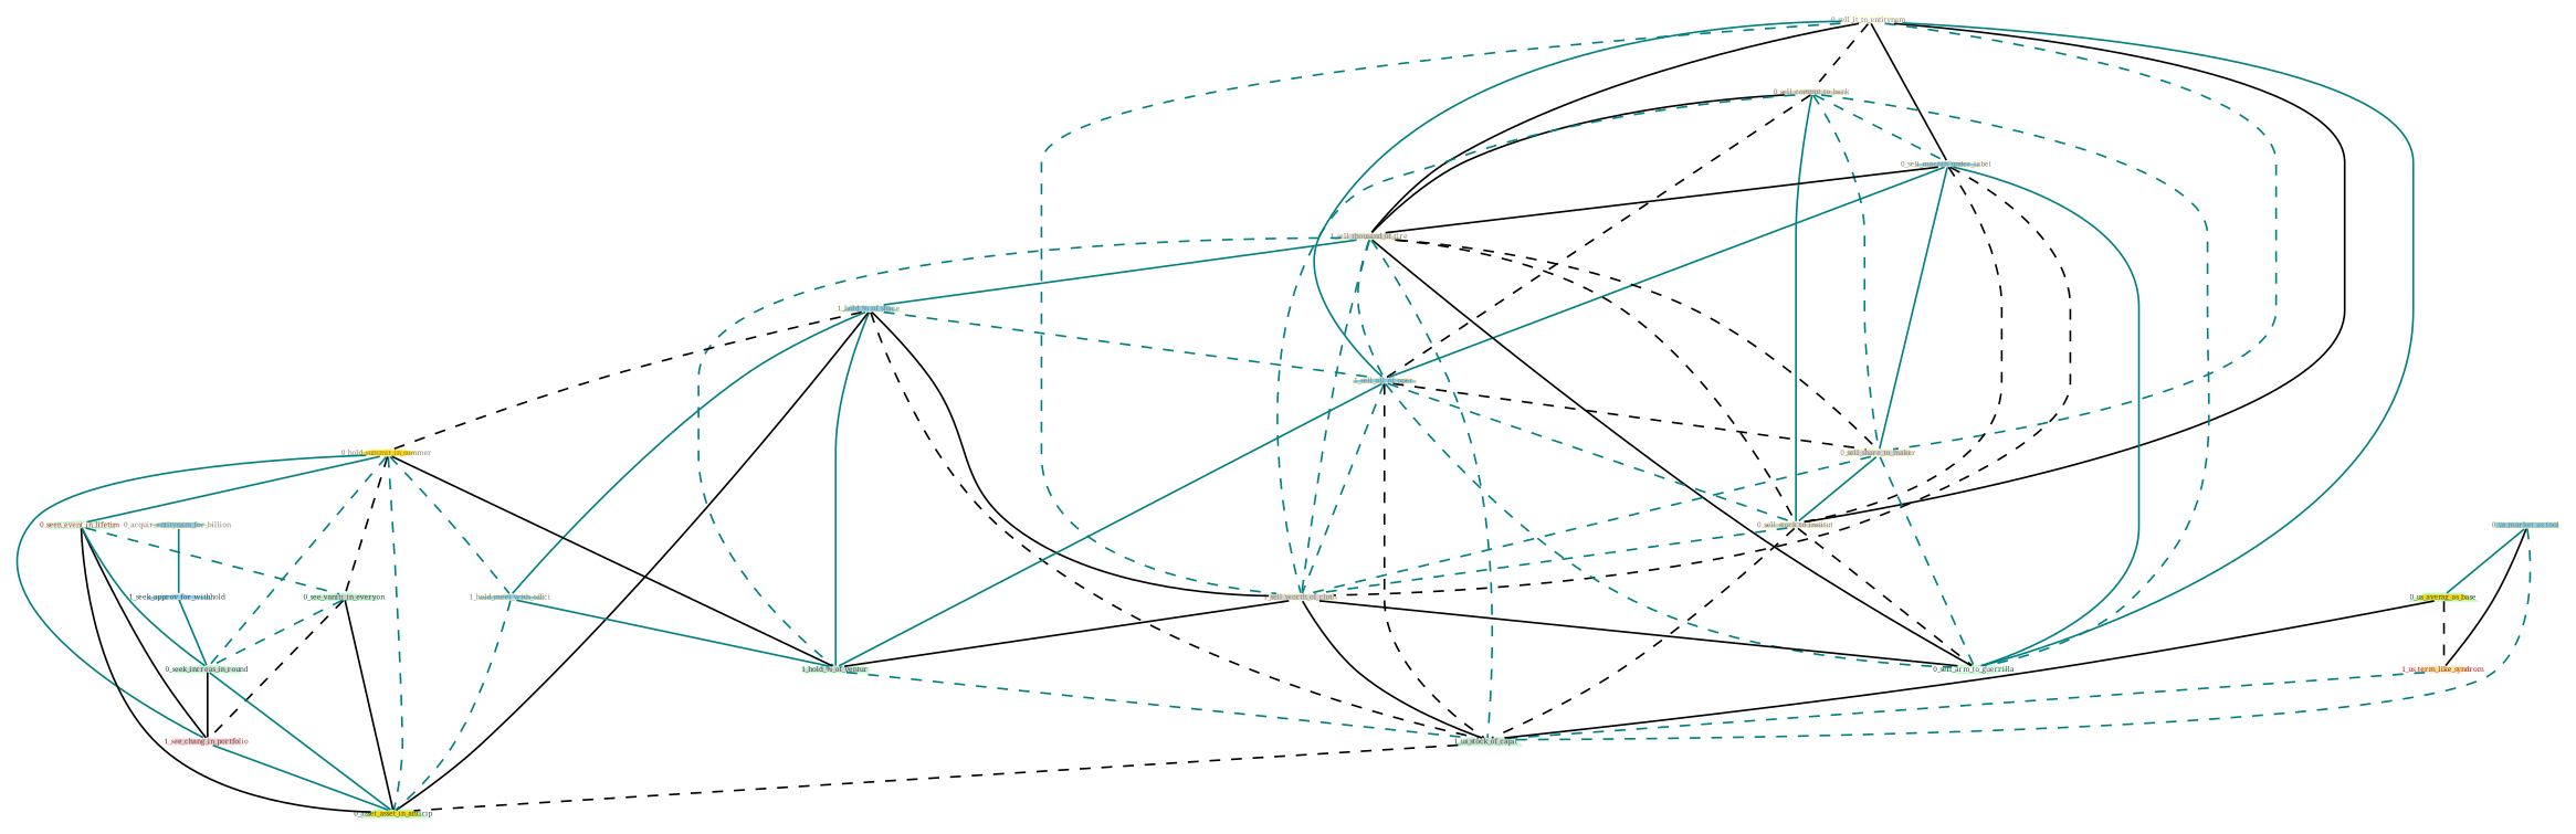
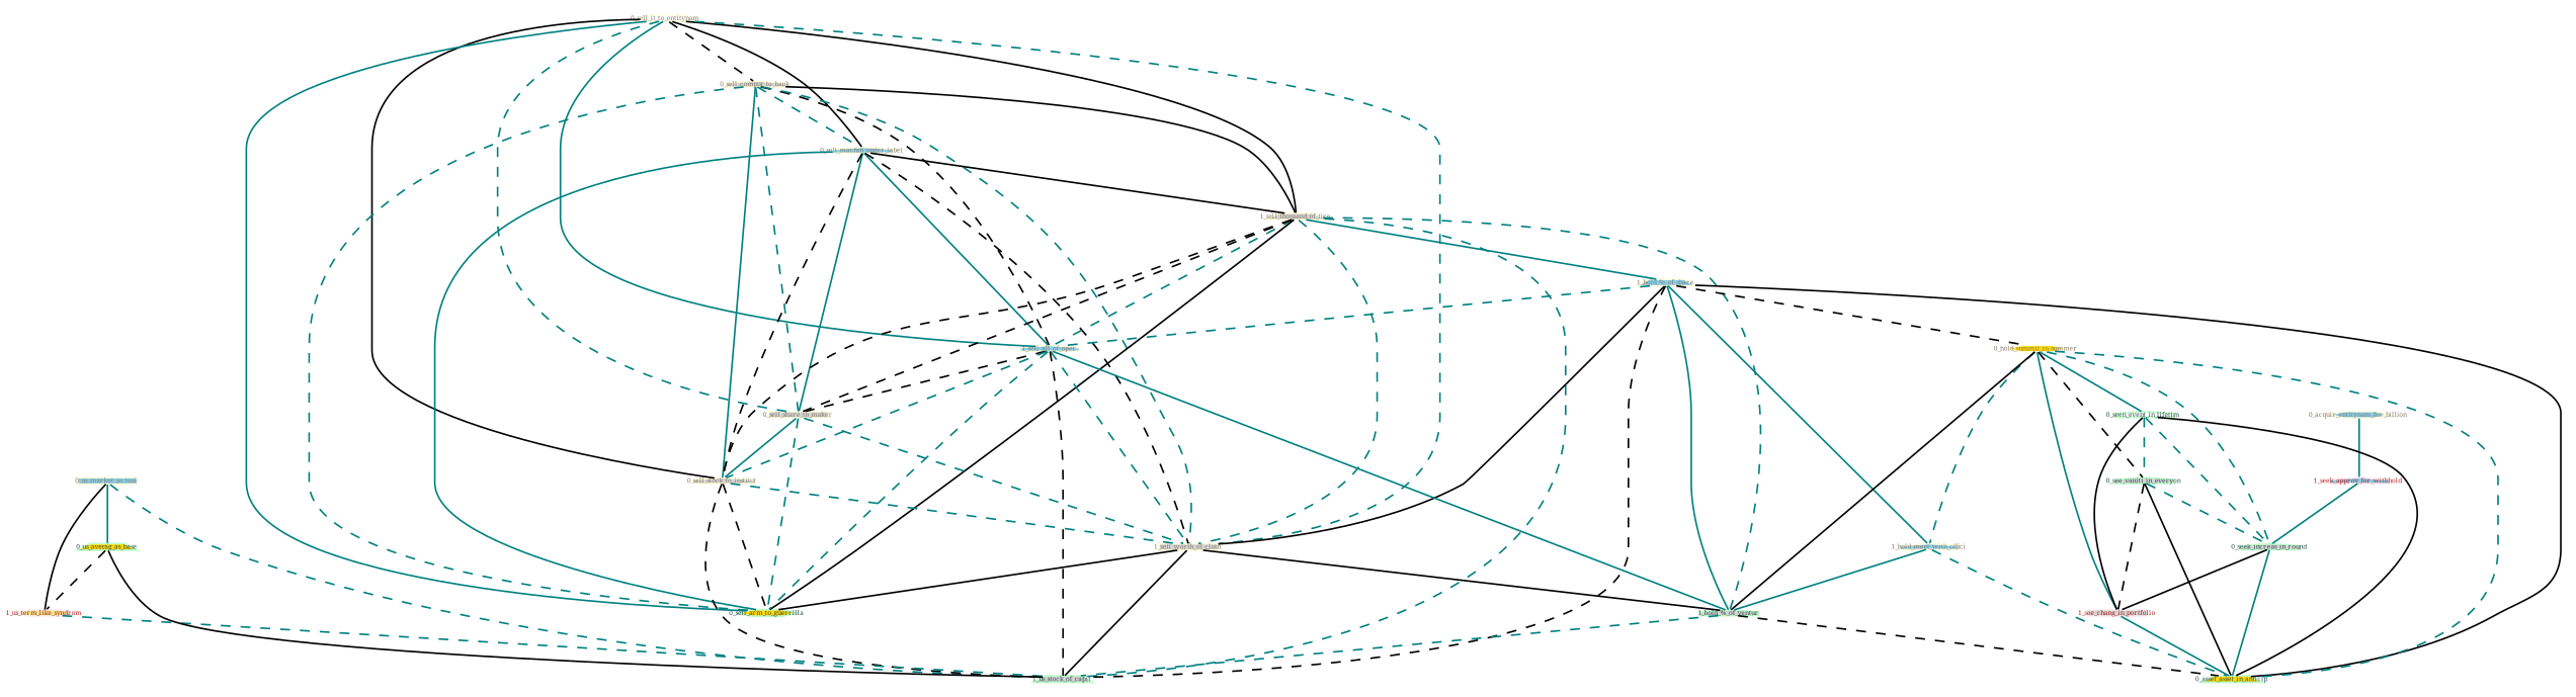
  graph {
    fontname="Noto Serif"
    node [color="#ffffe0" fillcolor=lightgrey fixedsize=true fontcolor="#8b7d6b" fontname="Noto Serif" fontsize=4 shape=house style=filled]
    edge [color=teal fontname="Noto Serif" style=dashed w=1]
    "0_sell_it_to_entitynam " [fillcolor=white height=.06 shape=trapezium width=.5]
    "0_sell_comput_to_bank " [height=.06 width=.5]
    "0_sell_machin_under_label " [fillcolor=skyblue height=.06 width=.5]
    "1_sell_thousand_of_tire " [height=.06 shape=trapezium width=.5]
    "1_hold_%_of_share " [fillcolor=skyblue height=.06 shape=trapezium width=.5]
    "1_sell_all_of_oper " [fillcolor=skyblue height=.06 width=.5]
    "0_us_market_as_tool " [fillcolor=skyblue height=.06 shape=note width=.5]
    "0_sell_share_to_maker " [height=.06 shape=note width=.5]
    "0_acquir_entitynam_for_billion " [fillcolor=skyblue height=.06 shape=hexagon width=.5]
    "0_sell_stock_to_institut " [height=.06 width=.5]
    "0_hold_summit_in_summer " [fillcolor=gold height=.06 shape=hexagon width=.5]
    "1_hold_meet_with_offici " [fillcolor=skyblue height=.06 width=.5]
    "1_sell_worth_of_cloth " [height=.06 shape=note width=.5]
    "1_us_term_like_syndrom " [color="#fff0f5" fillcolor=khaki fontcolor="#b22222" height=.06 shape=hexagon width=.5]
-   "1_seek_approv_for_withhold " [color="#fff0f5" fillcolor=skyblue fontcolor="#2f4f4f" height=.06 width=.5]
+   "1_seek_approv_for_withhold " [color="#fff0f5" fillcolor=skyblue fontcolor="#b22222" height=.06 width=.5]
    "1_see_chang_in_portfolio " [color="#fff0f5" fontcolor="#b22222" height=.06 shape=note width=.5]
-   "0_sell_arm_to_guerrilla " [color="#BDFCC9" fillcolor=white fontcolor="#2f4f4f" height=.06 shape=hexagon width=.5]
+   "0_sell_arm_to_guerrilla " [color="#BDFCC9" fillcolor=gold fontcolor="#2f4f4f" height=.06 shape=hexagon width=.5]
    "1_hold_%_of_ventur " [color="#BDFCC9" fontcolor="#2f4f4f" height=.06 width=.5]
    "1_us_stock_of_capit " [color="#BDFCC9" fontcolor="#2f4f4f" height=.06 shape=trapezium width=.5]
    n20 [color="#BDFCC9" fillcolor=gold fontcolor="#2f4f4f" height=.06 label="0_asset_asset_in_anticip" shape=trapezium width=.5]
    "0_us_averag_as_base " [color="#BDFCC9" fillcolor=gold fontcolor="#2f4f4f" height=.06 shape=trapezium width=.5]
-   "0_seen_event_in_lifetim " [color="#BDFCC9" fillcolor=white fontcolor="#b22222" height=.06 width=.5]
+   "0_seen_event_in_lifetim " [color="#BDFCC9" fillcolor=white fontcolor="#2f4f4f" height=.06 width=.5]
    "0_see_vaniti_in_everyon " [color="#BDFCC9" fontcolor="#2f4f4f" height=.06 width=.5]
    "0_seek_increas_in_round " [color="#BDFCC9" fontcolor="#2f4f4f" height=.06 width=.5]
    subgraph sub_1 {
      "0_sell_it_to_entitynam "
      "0_sell_comput_to_bank "
      "0_sell_machin_under_label "
      "1_sell_thousand_of_tire "
      "1_hold_%_of_share "
      "1_sell_all_of_oper "
      "0_us_market_as_tool "
      "0_sell_share_to_maker "
      "0_acquir_entitynam_for_billion "
      "0_sell_stock_to_institut "
      "0_hold_summit_in_summer "
      "1_hold_meet_with_offici "
      "1_sell_worth_of_cloth "
    }
    subgraph sub_2 {
      "1_us_term_like_syndrom "
      "1_seek_approv_for_withhold "
      "1_see_chang_in_portfolio "
    }
    "0_sell_it_to_entitynam " -- "0_sell_comput_to_bank " [color=black w=2]
    "0_sell_it_to_entitynam " -- "0_sell_machin_under_label " [color=black style=solid]
    "0_sell_it_to_entitynam " -- "1_sell_thousand_of_tire " [color=black style=solid]
    "0_sell_it_to_entitynam " -- "1_sell_all_of_oper " [style=solid]
    "0_sell_it_to_entitynam " -- "0_sell_share_to_maker " [w=2]
    "0_sell_it_to_entitynam " -- "0_sell_stock_to_institut " [color=black style=solid w=2]
    "0_sell_it_to_entitynam " -- "1_sell_worth_of_cloth "
    "0_sell_it_to_entitynam " -- "0_sell_arm_to_guerrilla " [style=solid w=2]
    "0_sell_comput_to_bank " -- "0_sell_machin_under_label "
    "0_sell_comput_to_bank " -- "1_sell_thousand_of_tire " [color=black style=solid]
    "0_sell_comput_to_bank " -- "1_sell_all_of_oper " [color=black]
    "0_sell_comput_to_bank " -- "0_sell_share_to_maker " [w=2]
    "0_sell_comput_to_bank " -- "0_sell_stock_to_institut " [style=solid w=2]
    "0_sell_comput_to_bank " -- "1_sell_worth_of_cloth "
    "0_sell_comput_to_bank " -- "0_sell_arm_to_guerrilla " [w=2]
    "0_sell_machin_under_label " -- "1_sell_thousand_of_tire " [color=black style=solid]
    "0_sell_machin_under_label " -- "1_sell_all_of_oper " [style=solid]
    "0_sell_machin_under_label " -- "0_sell_share_to_maker " [style=solid]
    "0_sell_machin_under_label " -- "0_sell_stock_to_institut " [color=black]
    "0_sell_machin_under_label " -- "1_sell_worth_of_cloth " [color=black]
    "0_sell_machin_under_label " -- "0_sell_arm_to_guerrilla " [style=solid]
    "1_sell_thousand_of_tire " -- "1_hold_%_of_share " [style=solid]
    "1_sell_thousand_of_tire " -- "1_sell_all_of_oper " [w=2]
    "1_sell_thousand_of_tire " -- "0_sell_share_to_maker " [color=black]
    "1_sell_thousand_of_tire " -- "0_sell_stock_to_institut " [color=black]
    "1_sell_thousand_of_tire " -- "1_sell_worth_of_cloth " [w=2]
    "1_sell_thousand_of_tire " -- "0_sell_arm_to_guerrilla " [color=black style=solid]
    "1_sell_thousand_of_tire " -- "1_hold_%_of_ventur "
    "1_sell_thousand_of_tire " -- "1_us_stock_of_capit "
    "1_hold_%_of_share " -- "1_sell_all_of_oper "
    "1_hold_%_of_share " -- "0_hold_summit_in_summer " [color=black]
    "1_hold_%_of_share " -- "1_hold_meet_with_offici " [style=solid]
    "1_hold_%_of_share " -- "1_sell_worth_of_cloth " [color=black style=solid]
    "1_hold_%_of_share " -- "1_hold_%_of_ventur " [style=solid w=3]
    "1_hold_%_of_share " -- "1_us_stock_of_capit " [color=black]
    "1_hold_%_of_share " -- n20 [color=black style=solid]
    "1_sell_all_of_oper " -- "0_sell_share_to_maker " [color=black]
    "1_sell_all_of_oper " -- "0_sell_stock_to_institut "
    "1_sell_all_of_oper " -- "1_sell_worth_of_cloth " [w=2]
    "1_sell_all_of_oper " -- "0_sell_arm_to_guerrilla "
    "1_sell_all_of_oper " -- "1_hold_%_of_ventur " [style=solid]
    "1_sell_all_of_oper " -- "1_us_stock_of_capit " [color=black]
    "0_us_market_as_tool " -- "1_us_term_like_syndrom " [color=black style=solid]
    "0_us_market_as_tool " -- "1_us_stock_of_capit "
    "0_us_market_as_tool " -- "0_us_averag_as_base " [style=solid w=2]
    "0_sell_share_to_maker " -- "0_sell_stock_to_institut " [style=solid w=2]
    "0_sell_share_to_maker " -- "1_sell_worth_of_cloth "
    "0_sell_share_to_maker " -- "0_sell_arm_to_guerrilla " [w=2]
    "0_acquir_entitynam_for_billion " -- "1_seek_approv_for_withhold " [style=solid]
    "0_sell_stock_to_institut " -- "1_sell_worth_of_cloth "
    "0_sell_stock_to_institut " -- "0_sell_arm_to_guerrilla " [color=black w=2]
    "0_sell_stock_to_institut " -- "1_us_stock_of_capit " [color=black]
    "0_hold_summit_in_summer " -- "1_hold_meet_with_offici "
    "0_hold_summit_in_summer " -- "1_see_chang_in_portfolio " [style=solid]
    "0_hold_summit_in_summer " -- "1_hold_%_of_ventur " [color=black style=solid]
    "0_hold_summit_in_summer " -- n20 [w=2]
    "0_hold_summit_in_summer " -- "0_seen_event_in_lifetim " [style=solid]
    "0_hold_summit_in_summer " -- "0_see_vaniti_in_everyon " [color=black]
    "0_hold_summit_in_summer " -- "0_seek_increas_in_round "
    "1_hold_meet_with_offici " -- "1_hold_%_of_ventur " [style=solid]
    "1_hold_meet_with_offici " -- n20
    "1_sell_worth_of_cloth " -- "0_sell_arm_to_guerrilla " [color=black style=solid]
    "1_sell_worth_of_cloth " -- "1_hold_%_of_ventur " [color=black style=solid]
    "1_sell_worth_of_cloth " -- "1_us_stock_of_capit " [color=black style=solid]
    "1_us_term_like_syndrom " -- "1_us_stock_of_capit "
    "1_seek_approv_for_withhold " -- "0_seek_increas_in_round " [style=solid]
    "1_see_chang_in_portfolio " -- n20 [style=solid]
    "1_hold_%_of_ventur " -- "1_us_stock_of_capit "
-   "1_us_stock_of_capit " -- n20 [color=black]
+   "1_hold_%_of_ventur " -- n20 [color=black]
    "0_us_averag_as_base " -- "1_us_term_like_syndrom " [color=black]
    "0_us_averag_as_base " -- "1_us_stock_of_capit " [color=black style=solid]
    "0_seen_event_in_lifetim " -- "1_see_chang_in_portfolio " [color=black style=solid]
    "0_seen_event_in_lifetim " -- n20 [color=black style=solid]
    "0_seen_event_in_lifetim " -- "0_see_vaniti_in_everyon "
-   "0_seen_event_in_lifetim " -- "0_seek_increas_in_round " [style=solid]
+   "0_seen_event_in_lifetim " -- "0_seek_increas_in_round "
    "0_see_vaniti_in_everyon " -- "1_see_chang_in_portfolio " [color=black w=2]
    "0_see_vaniti_in_everyon " -- n20 [color=black style=solid]
    "0_see_vaniti_in_everyon " -- "0_seek_increas_in_round "
    "0_seek_increas_in_round " -- "1_see_chang_in_portfolio " [color=black style=solid]
    "0_seek_increas_in_round " -- n20 [style=solid]
  }
